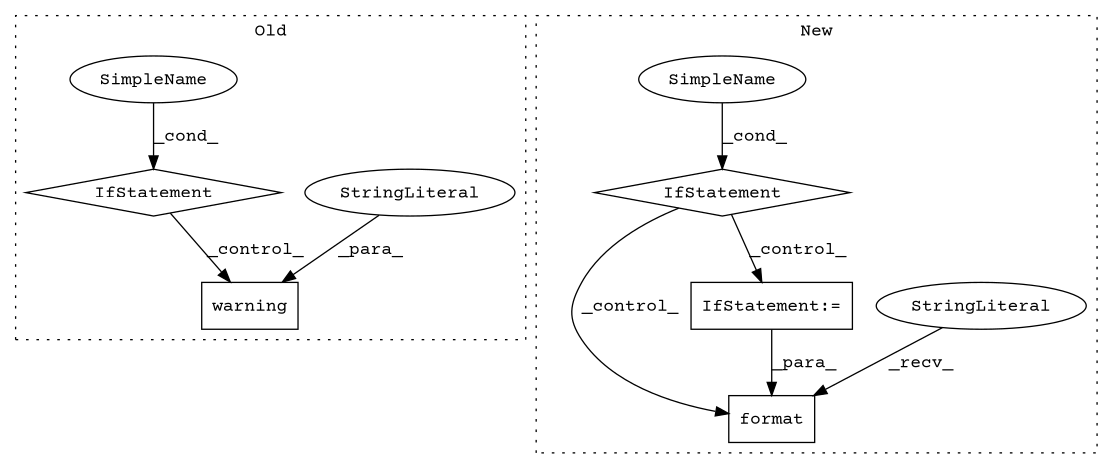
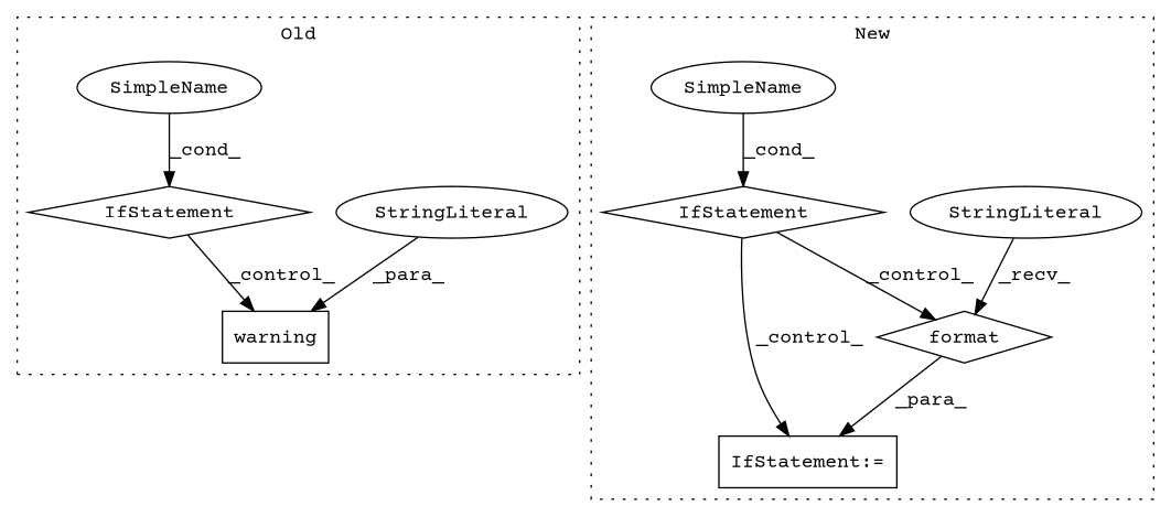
  digraph {
    fontname="Courier Prime"
    node [a=32 fontname="Courier Prime" shape=ellipse]
    edge [fontname="Courier Prime"]
    n1 [l="8,1" label=warning s="946,1192" shape=box]
    n2 [a=45 l=213 label=StringLiteral s=954]
    n3 [a=25 l="4,2" label=IfStatement s="897,928" shape=diamond]
    n4 [a=42 label=SimpleName]
-   n5 [l="7,1" label=format s="1996,2065" shape=box]
+   n5 [l="7,1" label=format s="1996,2065" shape=diamond]
    n6 [a=45 l=296 label=StringLiteral s=1699]
    n7 [a=25 l="4,2" label=IfStatement s="1640,1681" shape=diamond]
    n8 [a=42 label=SimpleName]
    n9 [a=7 l=1 label="IfStatement:=" s=1698 shape=box]
    subgraph cluster_1 {
      label=Old
      style=dotted
      n1
      n2
      n3
      n4
    }
    subgraph cluster_2 {
      label=New
      style=dotted
      n5
      n6
      n7
      n8
      n9
    }
    n2 -> n1 [label=_para_]
    n3 -> n1 [label=_control_]
    n4 -> n3 [label=_cond_]
-   n9 -> n5 [label=_para_]
+   n5 -> n9 [label=_para_]
    n6 -> n5 [label=_recv_]
    n7 -> n5 [label=_control_]
    n7 -> n9 [label=_control_]
    n8 -> n7 [label=_cond_]
  }
